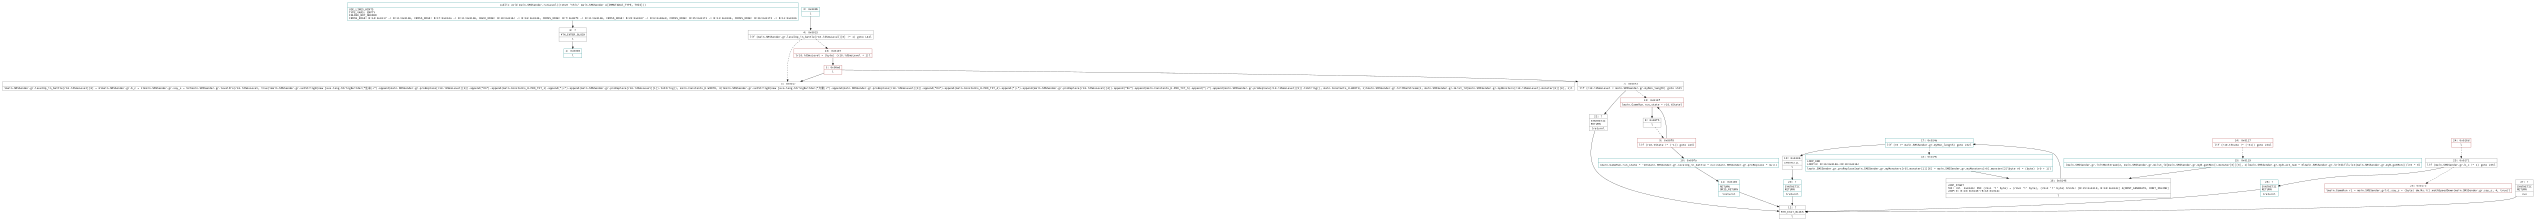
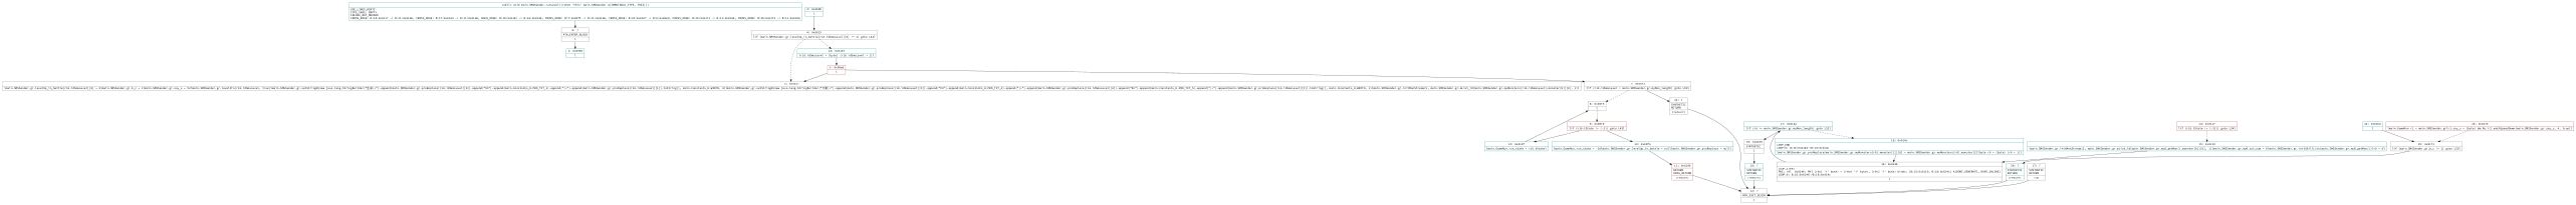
  digraph {
    fontname="Source Code Pro"
    node [color=gray40 fontname="Source Code Pro" shape=record]
    edge [fontname="Source Code Pro"]
    n1 [label="{0\:\ ?|MTH_ENTER_BLOCK\l|l}"]
    n2 [color=teal label="{1\:\ 0x0000|l}"]
    n3 [color=teal label="{3\:\ 0x000b|l}"]
    n4 [label="{4\:\ 0x0015|lif (main.SMSSender.gr.levelUp_in_battle[r10.idSmsLevel][0] != 1) goto L42l}"]
-   n5 [color=brown label="{24\:\ 0x016d|l}"]
+   n5 [color=teal label="{24\:\ 0x016d|l}"]
    n6 [label="{25\:\ 0x0171|lif (main.SMSSender.gr.b_c != 1) goto L55l}"]
    n7 [label="{5\:\ 0x0017|lmain.SMSSender.gr.levelUp_in_battle[r10.idSmsLevel][0] = 0lmain.SMSSender.gr.b_c = 1lmain.SMSSender.gr.say_s = 52lmain.SMSSender.gr.levelPro(r10.idSmsLevel, true)lmain.SMSSender.gr.setStringB(new java.lang.StringBuilder(\"生命;+\").append(main.SMSSender.gr.proReplace[r10.idSmsLevel][0]).append(\"#n\").append(main.Constants_H.PRO_TXT_1).append(\";+\").append(main.SMSSender.gr.proReplace[r10.idSmsLevel][1]).toString(), main.Constants_H.WIDTH, 0)lmain.SMSSender.gr.setStringB(new java.lang.StringBuilder(\"力量;+\").append(main.SMSSender.gr.proReplace[r10.idSmsLevel][3]).append(\"#n\").append(main.Constants_H.PRO_TXT_4).append(\";+\").append(main.SMSSender.gr.proReplace[r10.idSmsLevel][4]).append(\"#n\").append(main.Constants_H.PRO_TXT_5).append(\";+\").append(main.SMSSender.gr.proReplace[r10.idSmsLevel][5]).toString(), main.Constants_H.WIDTH, 1)lmain.SMSSender.gr.initMonStream(2, main.SMSSender.gr.mList_id[main.SMSSender.gr.myMonsters[r10.idSmsLevel].monster[0]][0], 1)l}"]
-   n8 [color=brown label="{23\:\ 0x0107|lr10.idSmsLevel = (byte) (r10.idSmsLevel + 1)l}"]
+   n8 [color=teal label="{23\:\ 0x0107|lr10.idSmsLevel = (byte) (r10.idSmsLevel + 1)l}"]
    n9 [color=brown label="{6\:\ 0x00ed|l}"]
    n10 [label="{7\:\ 0x00f3|lif (r10.idSmsLevel \< main.SMSSender.gr.myMon_length) goto L53l}"]
    n11 [label="{8\:\ 0x00f5|l}"]
    n12 [label="{22\:\ ?|SYNTHETIC\lRETURN\l|lreturnl}"]
    n13 [color=brown label="{9\:\ 0x00f8|lif (r10.tState != (\-1)) goto L43l}"]
    n14 [label="{12\:\ ?|MTH_EXIT_BLOCK\l|l}"]
    n15 [color=teal label="{10\:\ 0x00fa|lmain.GameRun.run_state = \-20lmain.SMSSender.gr.levelUp_in_battle = nulllmain.SMSSender.gr.proReplace = nulll}"]
-   n16 [color=brown label="{13\:\ 0x010f|lmain.GameRun.run_state = r10.tStatel}"]
-   n17 [color=teal label="{11\:\ 0x0106|RETURN\lORIG_RETURN\l|lreturnl}"]
+   n16 [color=teal label="{13\:\ 0x010f|lmain.GameRun.run_state = r10.tStatel}"]
+   n17 [color=brown label="{11\:\ 0x0106|RETURN\lORIG_RETURN\l|lreturnl}"]
    n18 [color=brown label="{14\:\ 0x0117|lif (r10.tState != (\-31)) goto L54l}"]
    n19 [color=teal label="{15\:\ 0x0119|lmain.SMSSender.gr.initMonStream(2, main.SMSSender.gr.mList_id[main.SMSSender.gr.myB.getMon().monster[0]][0], 1)lmain.SMSSender.gr.myB.act_num = 0lmain.SMSSender.gr.initSkillList(main.SMSSender.gr.myB.getMon())lr0 = 0l}"]
    n20 [label="{16\:\ 0x0146|LOOP_START\lPHI: r0l  0x0146: PHI (r0v1 'i' byte) = (r0v0 'i' byte), (r0v2 'i' byte) binds: [B:15:0x0119, B:18:0x014c] A[DONT_GENERATE, DONT_INLINE]\lLOOP:0: B:16:0x0146\-\>B:18:0x014c\l|l}"]
    n21 [color=teal label="{17\:\ 0x014a|lif (r0 \>= main.SMSSender.gr.myMon_length) goto L52l}"]
    n22 [color=teal label="{18\:\ 0x014c|LOOP_END\lLOOP:0: B:16:0x0146\-\>B:18:0x014c\l|lmain.SMSSender.gr.proReplace[main.SMSSender.gr.myMonsters[r0].monster[1]][6] = main.SMSSender.gr.myMonsters[r0].monster[2]lbyte r0 = (byte) (r0 + 1)l}"]
    n23 [label="{19\:\ 0x0106|SYNTHETIC\l|l}"]
    n24 [color=teal label="{20\:\ ?|SYNTHETIC\lRETURN\l|lreturnl}"]
    n25 [color=brown label="{26\:\ 0x0173|lmain.GameRun r1 = main.SMSSender.grlr1.say_s = (byte) dm.Ms.i().mathSpeedDown(main.SMSSender.gr.say_s, 4, true)l}"]
    n26 [color=teal label="{28\:\ ?|SYNTHETIC\lRETURN\l|lreturnl}"]
    n27 [label="{27\:\ ?|SYNTHETIC\lRETURN\l|run}"]
    n28 [color=teal label="{public void main.SMSSender.runLevel((r10v0 'this' main.SMSSender A[IMMUTABLE_TYPE, THIS]))  | USE_LINES_HINTS\lTYPE_VARS: EMPTY\lINLINE_NOT_NEEDED\lCROSS_EDGE: B:14:0x0117 \-\> B:11:0x0106, CROSS_EDGE: B:17:0x014a \-\> B:11:0x0106, BACK_EDGE: B:18:0x014c \-\> B:16:0x0146, CROSS_EDGE: B:7:0x00f3 \-\> B:11:0x0106, CROSS_EDGE: B:23:0x0107 \-\> B:6:0x00ed, CROSS_EDGE: B:25:0x0171 \-\> B:11:0x0106, CROSS_EDGE: B:26:0x0173 \-\> B:11:0x0106\l}"]
    n1 -> n2
    n3 -> n4
    n4 -> n7 [style=dashed]
    n4 -> n8 [style=dashed]
-   n5 -> n6 [style=dashed]
-   n6 -> n25 [style=dashed]
+   n5 -> n6
+   n25 -> n6 [style=dashed]
    n6 -> n26
    n8 -> n9
    n9 -> n7
    n9 -> n10
-   n10 -> n16 [style=dashed]
+   n10 -> n11 [style=dashed]
    n10 -> n12
    n11 -> n13 [style=dashed]
    n12 -> n14
    n13 -> n15 [style=solid]
    n13 -> n16
    n15 -> n17
    n16 -> n11
    n17 -> n14
    n18 -> n19 [style=dashed]
    n19 -> n20
    n20 -> n21
    n21 -> n22 [style=dashed]
    n21 -> n23
    n22 -> n20
    n23 -> n24
    n24 -> n14
    n26 -> n14
    n27 -> n14
    n28 -> n1
  }
